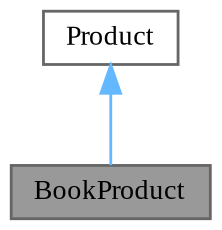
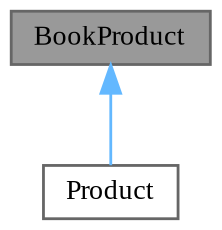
  digraph {
    fontname="Liberation Serif"
    node [color=gray40 fontname="Liberation Serif" fontsize=10 shape=box style=filled]
    n1 [fillcolor=grey60 fontcolor=black height=0.2 label=BookProduct width=0.4]
    n2 [fillcolor=white height=0.2 label=Product width=0.4]
-   n2 -> n1 [color=steelblue1 dir=back fontname="Liberation Serif" fontsize=10 labelfontname=Helvetica labelfontsize=10 style=solid]
+   n1 -> n2 [color=steelblue1 dir=back fontname="Liberation Serif" fontsize=10 labelfontname=Helvetica labelfontsize=10 style=solid]
  }
